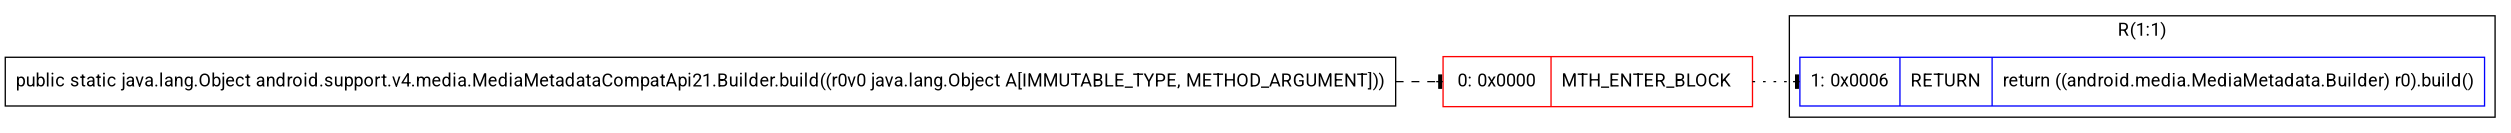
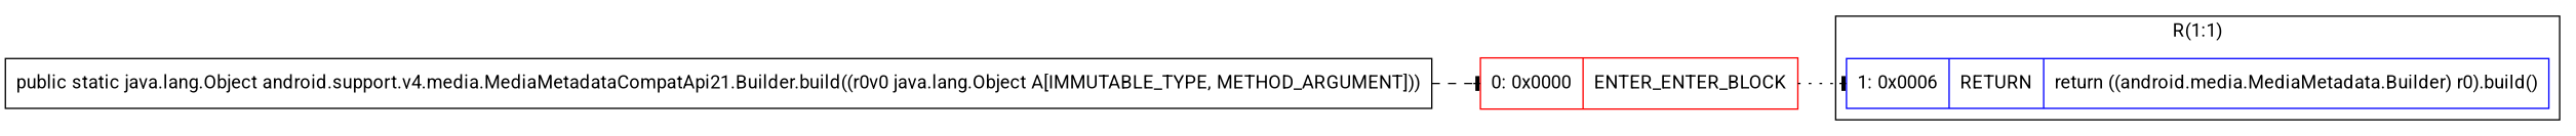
  digraph {
    rankdir=LR
    fontname=Roboto
    node [shape=record fontname=Roboto]
    edge [arrowhead=tee fontname=Roboto]
    n1 [color=blue label="{1\:\ 0x0006|RETURN\l|return ((android.media.MediaMetadata.Builder) r0).build()\l}"]
-   n2 [color=red label="{0\:\ 0x0000|MTH_ENTER_BLOCK\l}"]
+   n2 [color=red label="{0\:\ 0x0000|ENTER_ENTER_BLOCK\l}"]
    n3 [label="{public static java.lang.Object android.support.v4.media.MediaMetadataCompatApi21.Builder.build((r0v0 java.lang.Object A[IMMUTABLE_TYPE, METHOD_ARGUMENT])) }"]
    subgraph cluster_1 {
      label="R(1:1)"
      n1
    }
    n2 -> n1 [style=dotted]
    n3 -> n2 [style=dashed]
  }
